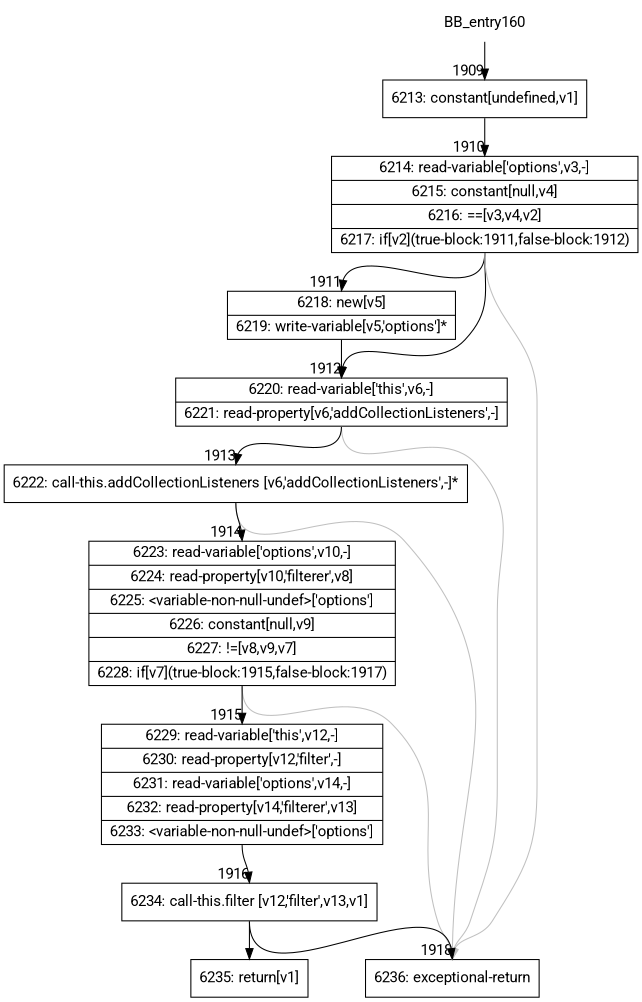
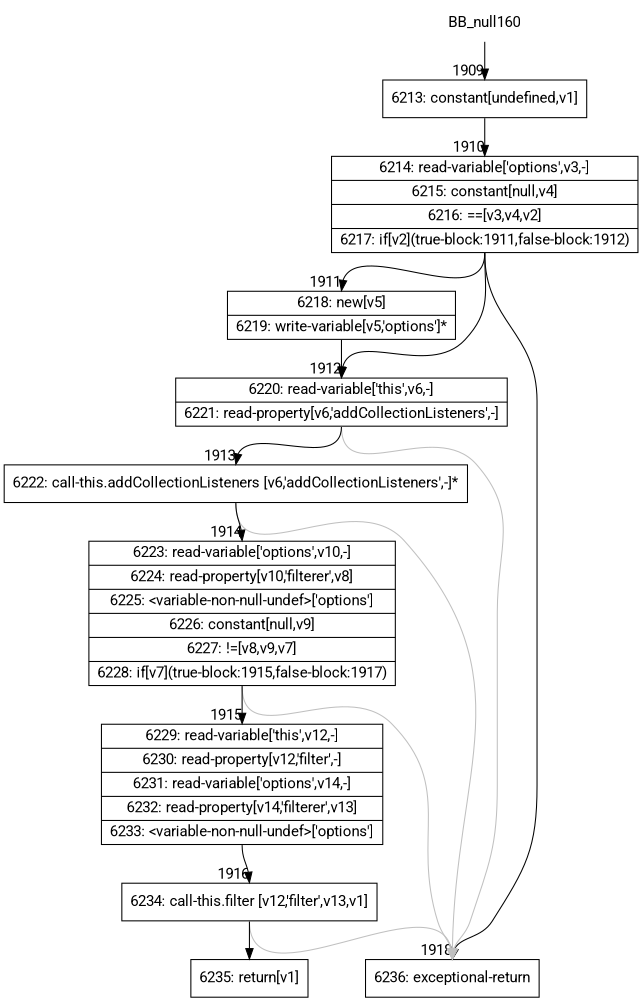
  digraph {
    fontname=Roboto
    rankdir=TD
    node [fontname=Roboto shape=record]
    edge [fontname=Roboto headport=n tailport=s]
-   BB_entry160 [shape=none]
+   BB_entry160 [shape=none label=BB_null160]
    n2 [label="{6213: constant[undefined,v1]}"]
    n3 [label="{6214: read-variable['options',v3,-]|6215: constant[null,v4]|6216: ==[v3,v4,v2]|6217: if[v2](true-block:1911,false-block:1912)}"]
    n4 [label="{6218: new[v5]|6219: write-variable[v5,'options']*}"]
    n5 [label="{6220: read-variable['this',v6,-]|6221: read-property[v6,'addCollectionListeners',-]}"]
    n6 [label="{6236: exceptional-return}"]
    n7 [label="{6222: call-this.addCollectionListeners [v6,'addCollectionListeners',-]*}"]
    n8 [label="{6223: read-variable['options',v10,-]|6224: read-property[v10,'filterer',v8]|6225: \<variable-non-null-undef\>['options']|6226: constant[null,v9]|6227: !=[v8,v9,v7]|6228: if[v7](true-block:1915,false-block:1917)}"]
    n9 [label="{6229: read-variable['this',v12,-]|6230: read-property[v12,'filter',-]|6231: read-variable['options',v14,-]|6232: read-property[v14,'filterer',v13]|6233: \<variable-non-null-undef\>['options']}"]
    n10 [label="{6234: call-this.filter [v12,'filter',v13,v1]}"]
    n11 [label="{6235: return[v1]}"]
    BB_entry160 -> n2 [headlabel="    1909"]
    n2 -> n3 [headlabel="      1910"]
    n3 -> n4 [headlabel="      1911"]
    n3 -> n5 [headlabel="      1912"]
-   n3 -> n6 [color=gray headlabel="      1918"]
+   n3 -> n6 [color=black headlabel="      1918"]
    n4 -> n5
    n5 -> n6 [color=gray]
    n5 -> n7 [headlabel="      1913"]
    n7 -> n6 [color=gray]
    n7 -> n8 [headlabel="      1914"]
    n8 -> n6 [color=gray]
    n8 -> n9 [headlabel="      1915"]
    n9 -> n10 [headlabel="      1916"]
-   n10 -> n6 [color=black]
+   n10 -> n6 [color=gray]
    n10 -> n11
  }
